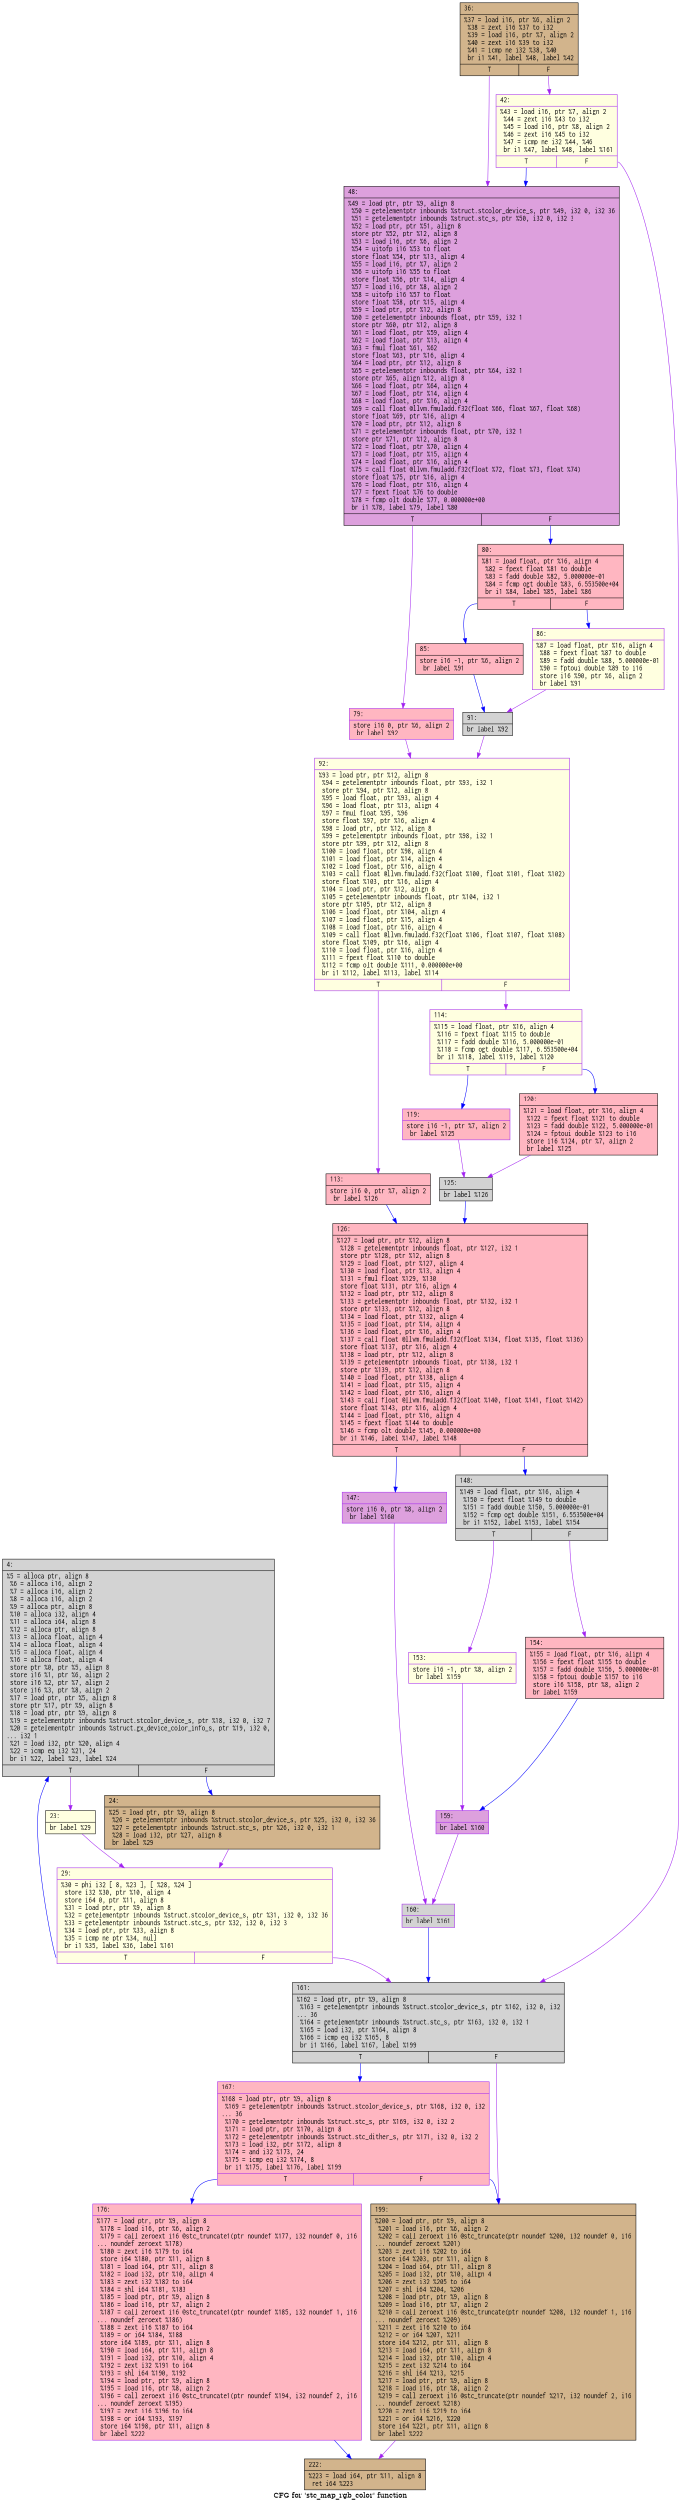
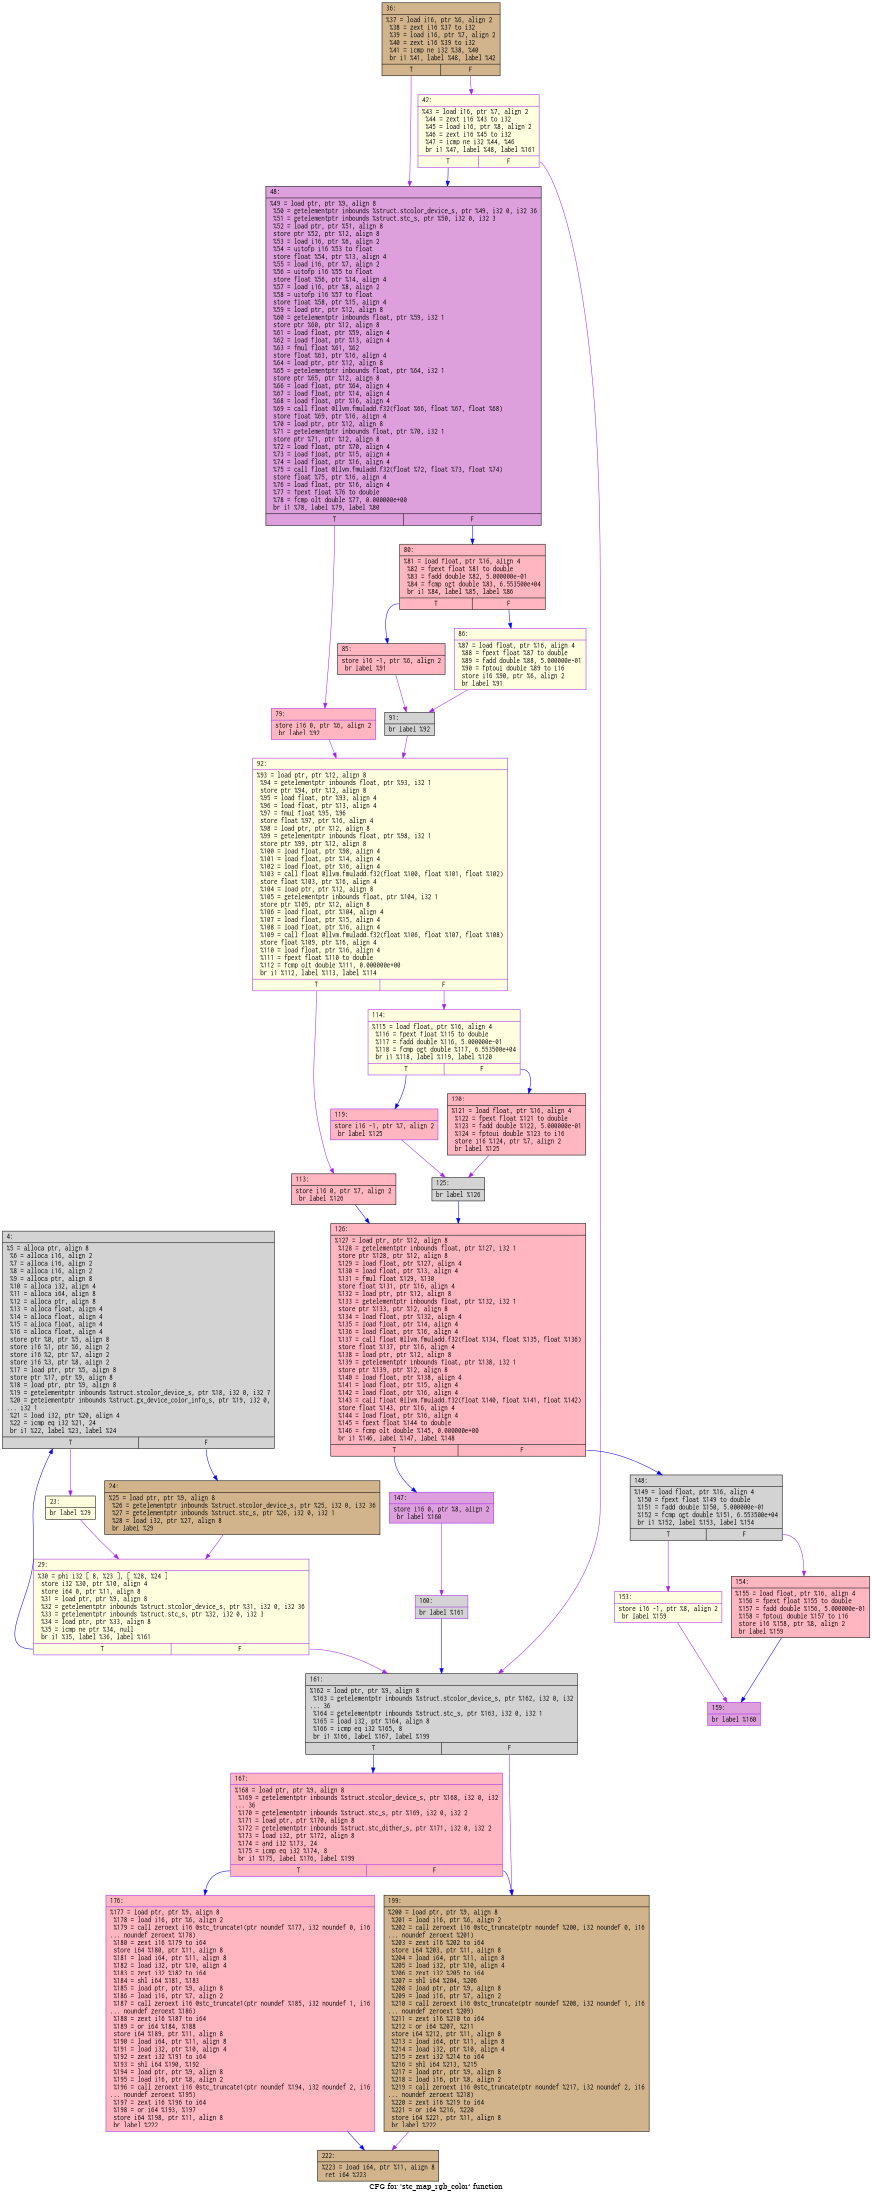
  digraph {
    label="CFG for 'stc_map_rgb_color' function"
    node [color=black fillcolor=lightpink fontname=Courier shape=record style=filled]
    edge [color=purple]
    n1 [fillcolor=lightgrey label="{4:\l|  %5 = alloca ptr, align 8\l  %6 = alloca i16, align 2\l  %7 = alloca i16, align 2\l  %8 = alloca i16, align 2\l  %9 = alloca ptr, align 8\l  %10 = alloca i32, align 4\l  %11 = alloca i64, align 8\l  %12 = alloca ptr, align 8\l  %13 = alloca float, align 4\l  %14 = alloca float, align 4\l  %15 = alloca float, align 4\l  %16 = alloca float, align 4\l  store ptr %0, ptr %5, align 8\l  store i16 %1, ptr %6, align 2\l  store i16 %2, ptr %7, align 2\l  store i16 %3, ptr %8, align 2\l  %17 = load ptr, ptr %5, align 8\l  store ptr %17, ptr %9, align 8\l  %18 = load ptr, ptr %9, align 8\l  %19 = getelementptr inbounds %struct.stcolor_device_s, ptr %18, i32 0, i32 7\l  %20 = getelementptr inbounds %struct.gx_device_color_info_s, ptr %19, i32 0,\l... i32 1\l  %21 = load i32, ptr %20, align 4\l  %22 = icmp eq i32 %21, 24\l  br i1 %22, label %23, label %24\l|{<s0>T|<s1>F}}"]
    n2 [fillcolor=lightyellow label="{23:\l|  br label %29\l}"]
    n3 [fillcolor=tan label="{24:\l|  %25 = load ptr, ptr %9, align 8\l  %26 = getelementptr inbounds %struct.stcolor_device_s, ptr %25, i32 0, i32 36\l  %27 = getelementptr inbounds %struct.stc_s, ptr %26, i32 0, i32 1\l  %28 = load i32, ptr %27, align 8\l  br label %29\l}"]
    n4 [color=purple fillcolor=lightyellow label="{29:\l|  %30 = phi i32 [ 8, %23 ], [ %28, %24 ]\l  store i32 %30, ptr %10, align 4\l  store i64 0, ptr %11, align 8\l  %31 = load ptr, ptr %9, align 8\l  %32 = getelementptr inbounds %struct.stcolor_device_s, ptr %31, i32 0, i32 36\l  %33 = getelementptr inbounds %struct.stc_s, ptr %32, i32 0, i32 3\l  %34 = load ptr, ptr %33, align 8\l  %35 = icmp ne ptr %34, null\l  br i1 %35, label %36, label %161\l|{<s0>T|<s1>F}}"]
    n5 [fillcolor=lightgrey label="{161:\l|  %162 = load ptr, ptr %9, align 8\l  %163 = getelementptr inbounds %struct.stcolor_device_s, ptr %162, i32 0, i32\l... 36\l  %164 = getelementptr inbounds %struct.stc_s, ptr %163, i32 0, i32 1\l  %165 = load i32, ptr %164, align 8\l  %166 = icmp eq i32 %165, 8\l  br i1 %166, label %167, label %199\l|{<s0>T|<s1>F}}"]
    n6 [fillcolor=tan label="{36:\l|  %37 = load i16, ptr %6, align 2\l  %38 = zext i16 %37 to i32\l  %39 = load i16, ptr %7, align 2\l  %40 = zext i16 %39 to i32\l  %41 = icmp ne i32 %38, %40\l  br i1 %41, label %48, label %42\l|{<s0>T|<s1>F}}"]
-   n7 [fillcolor=plum label="{48:\l|  %49 = load ptr, ptr %9, align 8\l  %50 = getelementptr inbounds %struct.stcolor_device_s, ptr %49, i32 0, i32 36\l  %51 = getelementptr inbounds %struct.stc_s, ptr %50, i32 0, i32 3\l  %52 = load ptr, ptr %51, align 8\l  store ptr %52, ptr %12, align 8\l  %53 = load i16, ptr %6, align 2\l  %54 = uitofp i16 %53 to float\l  store float %54, ptr %13, align 4\l  %55 = load i16, ptr %7, align 2\l  %56 = uitofp i16 %55 to float\l  store float %56, ptr %14, align 4\l  %57 = load i16, ptr %8, align 2\l  %58 = uitofp i16 %57 to float\l  store float %58, ptr %15, align 4\l  %59 = load ptr, ptr %12, align 8\l  %60 = getelementptr inbounds float, ptr %59, i32 1\l  store ptr %60, ptr %12, align 8\l  %61 = load float, ptr %59, align 4\l  %62 = load float, ptr %13, align 4\l  %63 = fmul float %61, %62\l  store float %63, ptr %16, align 4\l  %64 = load ptr, ptr %12, align 8\l  %65 = getelementptr inbounds float, ptr %64, i32 1\l  store ptr %65, align %12, align 8\l  %66 = load float, ptr %64, align 4\l  %67 = load float, ptr %14, align 4\l  %68 = load float, ptr %16, align 4\l  %69 = call float @llvm.fmuladd.f32(float %66, float %67, float %68)\l  store float %69, ptr %16, align 4\l  %70 = load ptr, ptr %12, align 8\l  %71 = getelementptr inbounds float, ptr %70, i32 1\l  store ptr %71, ptr %12, align 8\l  %72 = load float, ptr %70, align 4\l  %73 = load float, ptr %15, align 4\l  %74 = load float, ptr %16, align 4\l  %75 = call float @llvm.fmuladd.f32(float %72, float %73, float %74)\l  store float %75, ptr %16, align 4\l  %76 = load float, ptr %16, align 4\l  %77 = fpext float %76 to double\l  %78 = fcmp olt double %77, 0.000000e+00\l  br i1 %78, label %79, label %80\l|{<s0>T|<s1>F}}"]
+   n7 [fillcolor=plum label="{48:\l|  %49 = load ptr, ptr %9, align 8\l  %50 = getelementptr inbounds %struct.stcolor_device_s, ptr %49, i32 0, i32 36\l  %51 = getelementptr inbounds %struct.stc_s, ptr %50, i32 0, i32 3\l  %52 = load ptr, ptr %51, align 8\l  store ptr %52, ptr %12, align 8\l  %53 = load i16, ptr %6, align 2\l  %54 = uitofp i16 %53 to float\l  store float %54, ptr %13, align 4\l  %55 = load i16, ptr %7, align 2\l  %56 = uitofp i16 %55 to float\l  store float %56, ptr %14, align 4\l  %57 = load i16, ptr %8, align 2\l  %58 = uitofp i16 %57 to float\l  store float %58, ptr %15, align 4\l  %59 = load ptr, ptr %12, align 8\l  %60 = getelementptr inbounds float, ptr %59, i32 1\l  store ptr %60, ptr %12, align 8\l  %61 = load float, ptr %59, align 4\l  %62 = load float, ptr %13, align 4\l  %63 = fmul float %61, %62\l  store float %63, ptr %16, align 4\l  %64 = load ptr, ptr %12, align 8\l  %65 = getelementptr inbounds float, ptr %64, i32 1\l  store ptr %65, ptr %12, align 8\l  %66 = load float, ptr %64, align 4\l  %67 = load float, ptr %14, align 4\l  %68 = load float, ptr %16, align 4\l  %69 = call float @llvm.fmuladd.f32(float %66, float %67, float %68)\l  store float %69, ptr %16, align 4\l  %70 = load ptr, ptr %12, align 8\l  %71 = getelementptr inbounds float, ptr %70, i32 1\l  store ptr %71, ptr %12, align 8\l  %72 = load float, ptr %70, align 4\l  %73 = load float, ptr %15, align 4\l  %74 = load float, ptr %16, align 4\l  %75 = call float @llvm.fmuladd.f32(float %72, float %73, float %74)\l  store float %75, ptr %16, align 4\l  %76 = load float, ptr %16, align 4\l  %77 = fpext float %76 to double\l  %78 = fcmp olt double %77, 0.000000e+00\l  br i1 %78, label %79, label %80\l|{<s0>T|<s1>F}}"]
    n8 [color=purple fillcolor=lightyellow label="{42:\l|  %43 = load i16, ptr %7, align 2\l  %44 = zext i16 %43 to i32\l  %45 = load i16, ptr %8, align 2\l  %46 = zext i16 %45 to i32\l  %47 = icmp ne i32 %44, %46\l  br i1 %47, label %48, label %161\l|{<s0>T|<s1>F}}"]
    n9 [color=purple label="{167:\l|  %168 = load ptr, ptr %9, align 8\l  %169 = getelementptr inbounds %struct.stcolor_device_s, ptr %168, i32 0, i32\l... 36\l  %170 = getelementptr inbounds %struct.stc_s, ptr %169, i32 0, i32 2\l  %171 = load ptr, ptr %170, align 8\l  %172 = getelementptr inbounds %struct.stc_dither_s, ptr %171, i32 0, i32 2\l  %173 = load i32, ptr %172, align 8\l  %174 = and i32 %173, 24\l  %175 = icmp eq i32 %174, 8\l  br i1 %175, label %176, label %199\l|{<s0>T|<s1>F}}"]
    n10 [fillcolor=tan label="{199:\l|  %200 = load ptr, ptr %9, align 8\l  %201 = load i16, ptr %6, align 2\l  %202 = call zeroext i16 @stc_truncate(ptr noundef %200, i32 noundef 0, i16\l... noundef zeroext %201)\l  %203 = zext i16 %202 to i64\l  store i64 %203, ptr %11, align 8\l  %204 = load i64, ptr %11, align 8\l  %205 = load i32, ptr %10, align 4\l  %206 = zext i32 %205 to i64\l  %207 = shl i64 %204, %206\l  %208 = load ptr, ptr %9, align 8\l  %209 = load i16, ptr %7, align 2\l  %210 = call zeroext i16 @stc_truncate(ptr noundef %208, i32 noundef 1, i16\l... noundef zeroext %209)\l  %211 = zext i16 %210 to i64\l  %212 = or i64 %207, %211\l  store i64 %212, ptr %11, align 8\l  %213 = load i64, ptr %11, align 8\l  %214 = load i32, ptr %10, align 4\l  %215 = zext i32 %214 to i64\l  %216 = shl i64 %213, %215\l  %217 = load ptr, ptr %9, align 8\l  %218 = load i16, ptr %8, align 2\l  %219 = call zeroext i16 @stc_truncate(ptr noundef %217, i32 noundef 2, i16\l... noundef zeroext %218)\l  %220 = zext i16 %219 to i64\l  %221 = or i64 %216, %220\l  store i64 %221, ptr %11, align 8\l  br label %222\l}"]
    n11 [color=purple label="{79:\l|  store i16 0, ptr %6, align 2\l  br label %92\l}"]
    n12 [label="{80:\l|  %81 = load float, ptr %16, align 4\l  %82 = fpext float %81 to double\l  %83 = fadd double %82, 5.000000e-01\l  %84 = fcmp ogt double %83, 6.553500e+04\l  br i1 %84, label %85, label %86\l|{<s0>T|<s1>F}}"]
    n13 [color=purple label="{176:\l|  %177 = load ptr, ptr %9, align 8\l  %178 = load i16, ptr %6, align 2\l  %179 = call zeroext i16 @stc_truncate1(ptr noundef %177, i32 noundef 0, i16\l... noundef zeroext %178)\l  %180 = zext i16 %179 to i64\l  store i64 %180, ptr %11, align 8\l  %181 = load i64, ptr %11, align 8\l  %182 = load i32, ptr %10, align 4\l  %183 = zext i32 %182 to i64\l  %184 = shl i64 %181, %183\l  %185 = load ptr, ptr %9, align 8\l  %186 = load i16, ptr %7, align 2\l  %187 = call zeroext i16 @stc_truncate1(ptr noundef %185, i32 noundef 1, i16\l... noundef zeroext %186)\l  %188 = zext i16 %187 to i64\l  %189 = or i64 %184, %188\l  store i64 %189, ptr %11, align 8\l  %190 = load i64, ptr %11, align 8\l  %191 = load i32, ptr %10, align 4\l  %192 = zext i32 %191 to i64\l  %193 = shl i64 %190, %192\l  %194 = load ptr, ptr %9, align 8\l  %195 = load i16, ptr %8, align 2\l  %196 = call zeroext i16 @stc_truncate1(ptr noundef %194, i32 noundef 2, i16\l... noundef zeroext %195)\l  %197 = zext i16 %196 to i64\l  %198 = or i64 %193, %197\l  store i64 %198, ptr %11, align 8\l  br label %222\l}"]
    n14 [fillcolor=tan label="{222:\l|  %223 = load i64, ptr %11, align 8\l  ret i64 %223\l}"]
    n15 [color=purple fillcolor=lightyellow label="{92:\l|  %93 = load ptr, ptr %12, align 8\l  %94 = getelementptr inbounds float, ptr %93, i32 1\l  store ptr %94, ptr %12, align 8\l  %95 = load float, ptr %93, align 4\l  %96 = load float, ptr %13, align 4\l  %97 = fmul float %95, %96\l  store float %97, ptr %16, align 4\l  %98 = load ptr, ptr %12, align 8\l  %99 = getelementptr inbounds float, ptr %98, i32 1\l  store ptr %99, ptr %12, align 8\l  %100 = load float, ptr %98, align 4\l  %101 = load float, ptr %14, align 4\l  %102 = load float, ptr %16, align 4\l  %103 = call float @llvm.fmuladd.f32(float %100, float %101, float %102)\l  store float %103, ptr %16, align 4\l  %104 = load ptr, ptr %12, align 8\l  %105 = getelementptr inbounds float, ptr %104, i32 1\l  store ptr %105, ptr %12, align 8\l  %106 = load float, ptr %104, align 4\l  %107 = load float, ptr %15, align 4\l  %108 = load float, ptr %16, align 4\l  %109 = call float @llvm.fmuladd.f32(float %106, float %107, float %108)\l  store float %109, ptr %16, align 4\l  %110 = load float, ptr %16, align 4\l  %111 = fpext float %110 to double\l  %112 = fcmp olt double %111, 0.000000e+00\l  br i1 %112, label %113, label %114\l|{<s0>T|<s1>F}}"]
    n16 [label="{85:\l|  store i16 -1, ptr %6, align 2\l  br label %91\l}"]
    n17 [color=purple fillcolor=lightyellow label="{86:\l|  %87 = load float, ptr %16, align 4\l  %88 = fpext float %87 to double\l  %89 = fadd double %88, 5.000000e-01\l  %90 = fptoui double %89 to i16\l  store i16 %90, ptr %6, align 2\l  br label %91\l}"]
    n18 [label="{113:\l|  store i16 0, ptr %7, align 2\l  br label %126\l}"]
    n19 [color=purple fillcolor=lightyellow label="{114:\l|  %115 = load float, ptr %16, align 4\l  %116 = fpext float %115 to double\l  %117 = fadd double %116, 5.000000e-01\l  %118 = fcmp ogt double %117, 6.553500e+04\l  br i1 %118, label %119, label %120\l|{<s0>T|<s1>F}}"]
    n20 [fillcolor=lightgrey label="{91:\l|  br label %92\l}"]
    n21 [label="{126:\l|  %127 = load ptr, ptr %12, align 8\l  %128 = getelementptr inbounds float, ptr %127, i32 1\l  store ptr %128, ptr %12, align 8\l  %129 = load float, ptr %127, align 4\l  %130 = load float, ptr %13, align 4\l  %131 = fmul float %129, %130\l  store float %131, ptr %16, align 4\l  %132 = load ptr, ptr %12, align 8\l  %133 = getelementptr inbounds float, ptr %132, i32 1\l  store ptr %133, ptr %12, align 8\l  %134 = load float, ptr %132, align 4\l  %135 = load float, ptr %14, align 4\l  %136 = load float, ptr %16, align 4\l  %137 = call float @llvm.fmuladd.f32(float %134, float %135, float %136)\l  store float %137, ptr %16, align 4\l  %138 = load ptr, ptr %12, align 8\l  %139 = getelementptr inbounds float, ptr %138, i32 1\l  store ptr %139, ptr %12, align 8\l  %140 = load float, ptr %138, align 4\l  %141 = load float, ptr %15, align 4\l  %142 = load float, ptr %16, align 4\l  %143 = call float @llvm.fmuladd.f32(float %140, float %141, float %142)\l  store float %143, ptr %16, align 4\l  %144 = load float, ptr %16, align 4\l  %145 = fpext float %144 to double\l  %146 = fcmp olt double %145, 0.000000e+00\l  br i1 %146, label %147, label %148\l|{<s0>T|<s1>F}}"]
    n22 [color=purple label="{119:\l|  store i16 -1, ptr %7, align 2\l  br label %125\l}"]
    n23 [label="{120:\l|  %121 = load float, ptr %16, align 4\l  %122 = fpext float %121 to double\l  %123 = fadd double %122, 5.000000e-01\l  %124 = fptoui double %123 to i16\l  store i16 %124, ptr %7, align 2\l  br label %125\l}"]
    n24 [color=purple fillcolor=plum label="{147:\l|  store i16 0, ptr %8, align 2\l  br label %160\l}"]
    n25 [fillcolor=lightgrey label="{148:\l|  %149 = load float, ptr %16, align 4\l  %150 = fpext float %149 to double\l  %151 = fadd double %150, 5.000000e-01\l  %152 = fcmp ogt double %151, 6.553500e+04\l  br i1 %152, label %153, label %154\l|{<s0>T|<s1>F}}"]
    n26 [fillcolor=lightgrey label="{125:\l|  br label %126\l}"]
    n27 [color=purple fillcolor=lightgrey label="{160:\l|  br label %161\l}"]
    n28 [color=purple fillcolor=lightyellow label="{153:\l|  store i16 -1, ptr %8, align 2\l  br label %159\l}"]
    n29 [label="{154:\l|  %155 = load float, ptr %16, align 4\l  %156 = fpext float %155 to double\l  %157 = fadd double %156, 5.000000e-01\l  %158 = fptoui double %157 to i16\l  store i16 %158, ptr %8, align 2\l  br label %159\l}"]
    n30 [color=purple fillcolor=plum label="{159:\l|  br label %160\l}"]
    n1 -> n2 [tailport=s0]
    n1 -> n3 [color=blue tailport=s1]
    n2 -> n4
    n3 -> n4
    n4 -> n1 [color=blue tailport=s0]
    n4 -> n5 [tailport=s1]
    n5 -> n9 [color=blue tailport=s0]
    n5 -> n10 [tailport=s1]
    n6 -> n7 [tailport=s0]
    n6 -> n8 [tailport=s1]
    n7 -> n11 [tailport=s0]
    n7 -> n12 [color=blue tailport=s1]
    n8 -> n5 [tailport=s1]
    n8 -> n7 [color=blue tailport=s0]
    n9 -> n10 [color=blue tailport=s1]
    n9 -> n13 [color=blue tailport=s0]
    n10 -> n14
    n11 -> n15
    n12 -> n16 [color=blue tailport=s0]
    n12 -> n17 [color=blue tailport=s1]
    n13 -> n14 [color=blue]
    n15 -> n18 [tailport=s0]
    n15 -> n19 [tailport=s1]
-   n16 -> n20 [color=blue]
+   n16 -> n20
    n17 -> n20
    n18 -> n21 [color=blue]
    n19 -> n22 [color=blue tailport=s0]
    n19 -> n23 [color=blue tailport=s1]
    n20 -> n15
    n21 -> n24 [color=blue tailport=s0]
    n21 -> n25 [color=blue tailport=s1]
    n22 -> n26
    n23 -> n26
    n24 -> n27
    n25 -> n28 [tailport=s0]
    n25 -> n29 [tailport=s1]
    n26 -> n21 [color=blue]
    n27 -> n5 [color=blue]
    n28 -> n30
    n29 -> n30 [color=blue]
-   n30 -> n27
  }
